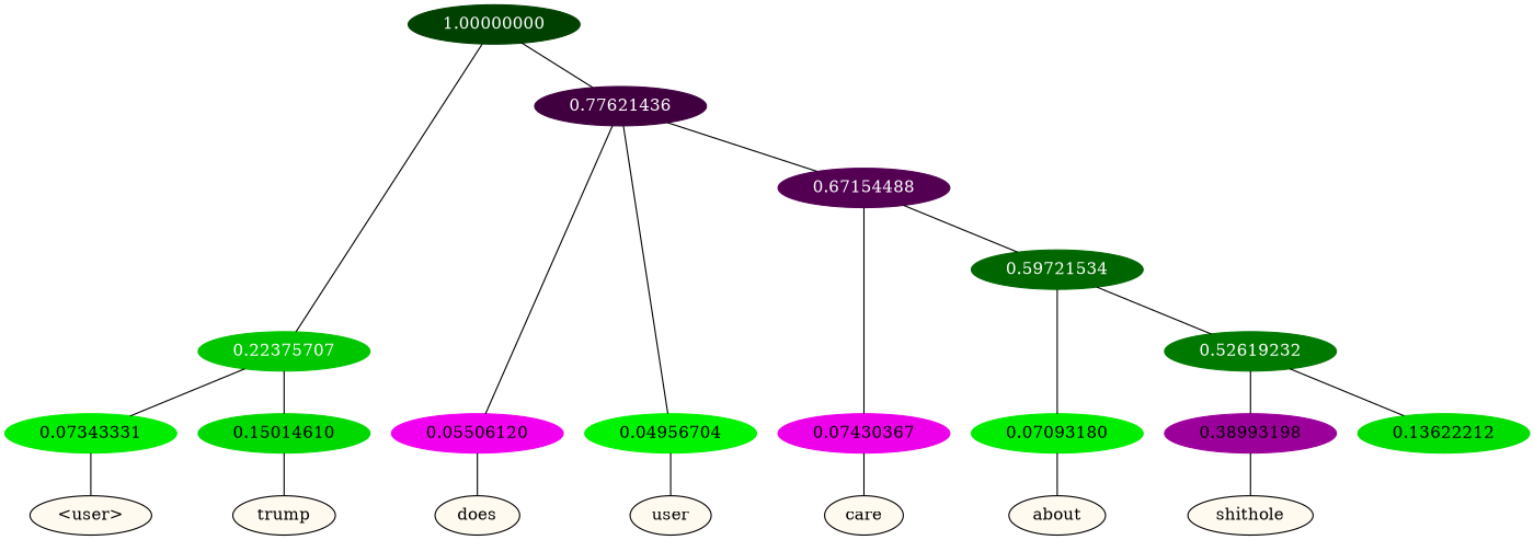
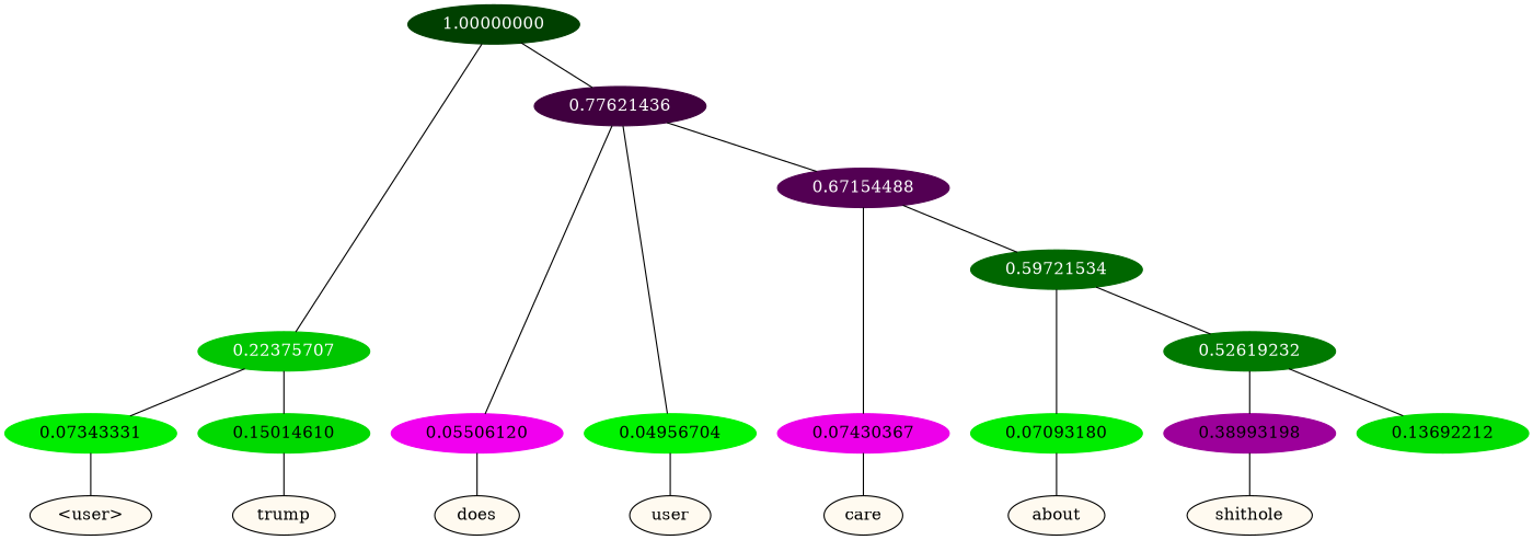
  graph {
    node [color=black format=png nodesep=0.001 ordering=out overlap_scaling=0.01 ranksep=0.001 style=filled fontcolor=black]
    n1 [fillcolor=floralwhite height=0.15 label="\<user\>" style="filled,solid" width=0.15 fontcolor=""]
    n2 [fillcolor=floralwhite height=0.15 label=trump style="filled,solid" width=0.15 fontcolor=""]
    n3 [fillcolor=floralwhite height=0.15 label=does style="filled,solid" width=0.15 fontcolor=""]
    n4 [fillcolor=floralwhite height=0.15 label=user style="filled,solid" width=0.15 fontcolor=""]
    n5 [fillcolor=floralwhite height=0.15 label=care style="filled,solid" width=0.15 fontcolor=""]
    n6 [fillcolor=floralwhite height=0.15 label=about style="filled,solid" width=0.15 fontcolor=""]
    n7 [fillcolor=floralwhite height=0.15 label=shithole style="filled,solid" width=0.15 fontcolor=""]
    n8 [color="0.334 1.000 0.927" height=0.15 label=0.07343331 width=0.15]
    n9 [color="0.334 1.000 0.850" height=0.15 label=0.15014610 width=0.15]
    n10 [color="0.835 1.000 0.945" height=0.15 label=0.05506120 width=0.15]
    n11 [color="0.334 1.000 0.950" height=0.15 label=0.04956704 width=0.15]
    n12 [color="0.835 1.000 0.926" height=0.15 label=0.07430367 width=0.15]
    n13 [color="0.334 1.000 0.929" height=0.15 label=0.07093180 width=0.15]
    n14 [color="0.835 1.000 0.610" height=0.15 label=0.38993198 width=0.15]
-   n15 [color="0.334 1.000 0.864" height=0.15 label=0.13622212 width=0.15]
+   n15 [color="0.334 1.000 0.864" height=0.15 label=0.13692212 width=0.15]
    n16 [color="0.334 1.000 0.250" fontcolor=grey99 height=0.15 label=1.00000000 width=0.15]
    n17 [color="0.334 1.000 0.776" fontcolor=grey99 height=0.15 label=0.22375707 width=0.15]
    n18 [color="0.835 1.000 0.250" fontcolor=grey99 height=0.15 label=0.77621436 width=0.15]
    n19 [color="0.835 1.000 0.328" fontcolor=grey99 height=0.15 label=0.67154488 width=0.15]
    n20 [color="0.334 1.000 0.403" fontcolor=grey99 height=0.15 label=0.59721534 width=0.15]
    n21 [color="0.334 1.000 0.474" fontcolor=grey99 height=0.15 label=0.52619232 width=0.15]
    subgraph sub_1 {
      rank=same
      n1
      n2
      n3
      n4
      n5
      n6
      n7
    }
    subgraph sub_2 {
      rank=same
      n8
      n9
      n10
      n11
      n12
      n13
      n14
      n15
    }
    n8 -- n1
    n9 -- n2
    n10 -- n3
    n11 -- n4
    n12 -- n5
    n13 -- n6
    n14 -- n7
    n16 -- n17
    n16 -- n18
    n17 -- n8
    n17 -- n9
    n18 -- n10
    n18 -- n11
    n18 -- n19
    n19 -- n12
    n19 -- n20
    n20 -- n13
    n20 -- n21
    n21 -- n14
    n21 -- n15
  }
